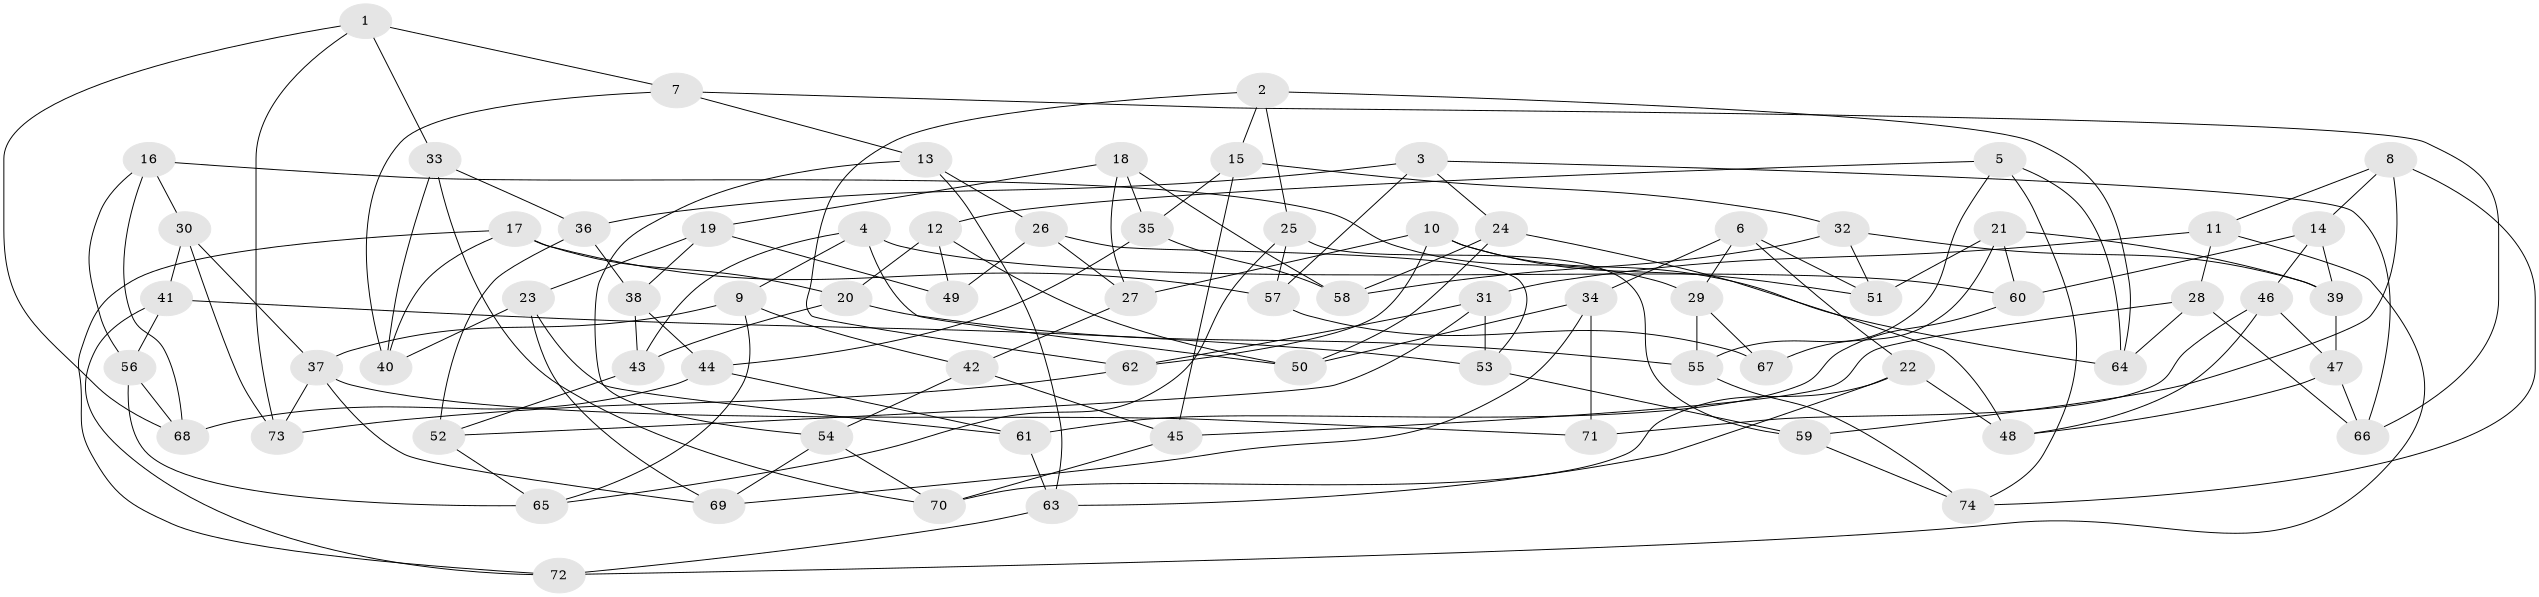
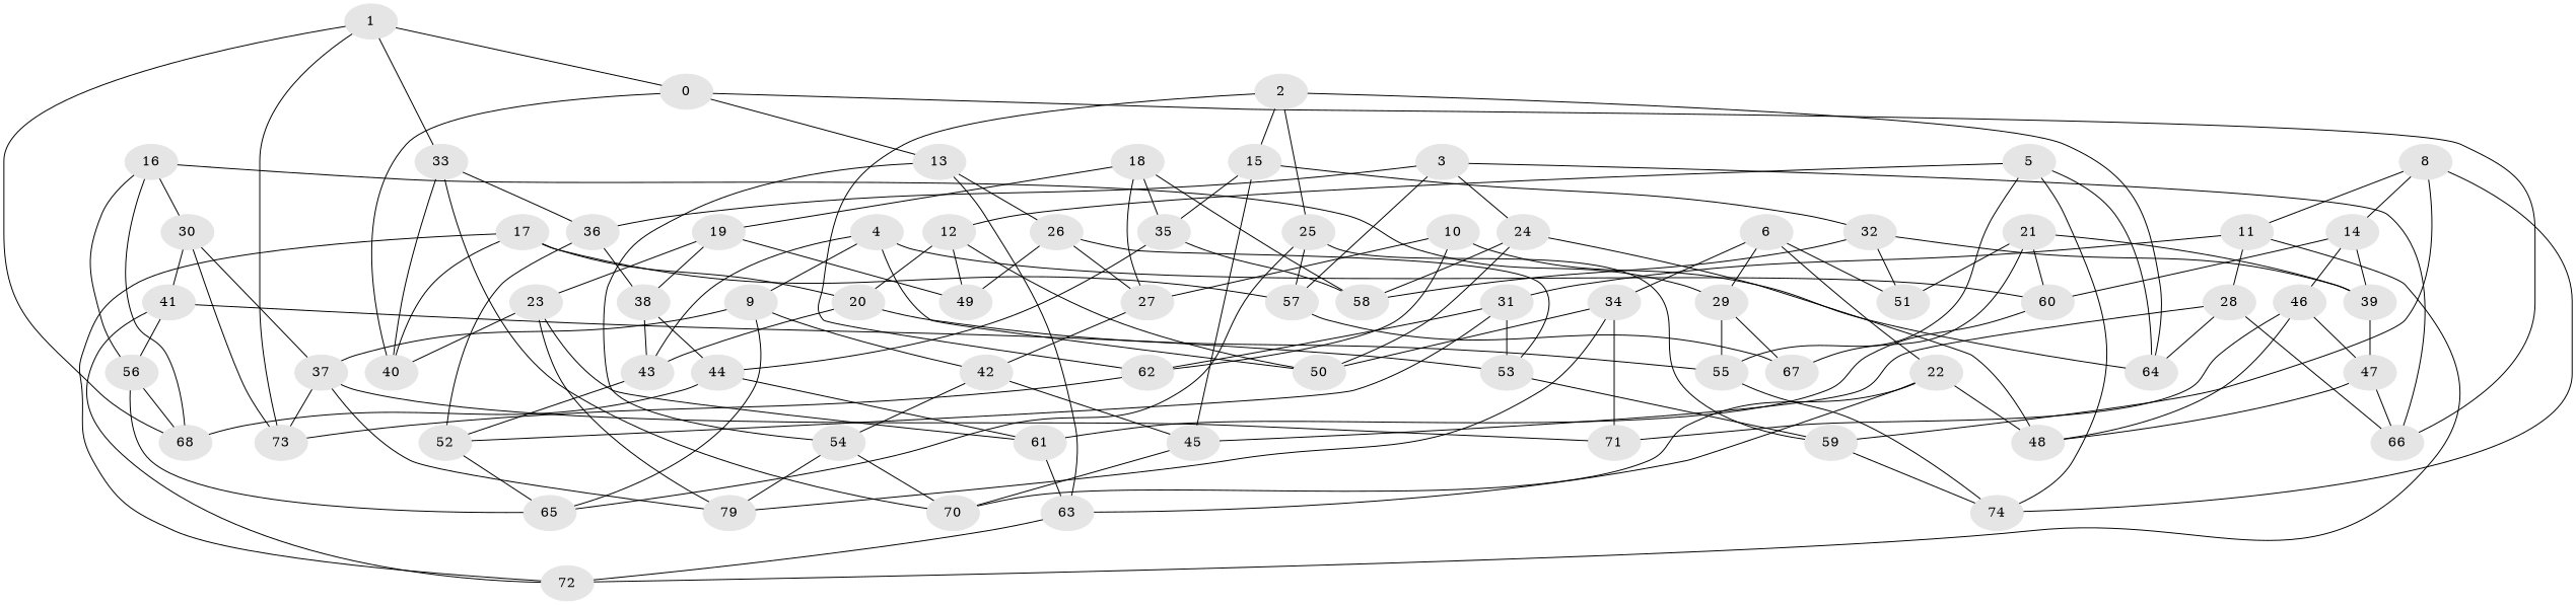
  graph {
    node [color=gray90 style=filled]
    1
-   7
+   7 [label=0]
    33
    68
    73
    66
    13
    40
    36
    70
    2
    15
    25
    62
    64
    32
    35
    45
    57
    59
    65
    3
    24
    50
    58
    48
    38
    52
    67
    4
    9
    43
    60
    37
    42
    61
    5
    12
    55
    74
    20
    49
    6
    22
    29
    34
    51
    63
-   69
+   69 [label=79]
    71
    26
    54
    8
    11
    14
    28
    31
    72
    39
    46
    10
    27
    53
    47
    44
    16
    30
    56
    41
    17
    18
    19
    23
    21
    1 -- 7
    1 -- 33
    1 -- 68
    1 -- 73
    7 -- 66
    7 -- 13
    7 -- 40
    33 -- 40
    33 -- 36
    33 -- 70
    13 -- 63
    13 -- 26
    13 -- 54
    36 -- 38
    36 -- 52
    2 -- 15
    2 -- 25
    2 -- 62
    2 -- 64
    15 -- 32
    15 -- 35
    15 -- 45
    25 -- 57
    25 -- 59
    25 -- 65
    62 -- 73
    32 -- 58
    32 -- 51
    32 -- 39
    35 -- 58
    35 -- 44
    45 -- 70
    57 -- 67
    59 -- 74
    3 -- 66
    3 -- 36
    3 -- 57
    3 -- 24
    24 -- 50
    24 -- 58
    24 -- 48
    38 -- 43
    38 -- 44
    52 -- 65
    4 -- 50
    4 -- 9
    4 -- 43
    4 -- 60
    9 -- 65
    9 -- 37
    9 -- 42
    43 -- 52
    60 -- 61
    37 -- 73
    37 -- 69
    37 -- 71
    42 -- 45
    42 -- 54
    61 -- 63
    5 -- 64
    5 -- 12
    5 -- 55
    5 -- 74
    12 -- 50
    12 -- 20
    12 -- 49
    55 -- 74
    20 -- 43
    20 -- 55
    6 -- 22
    6 -- 29
    6 -- 34
    6 -- 51
    22 -- 70
    22 -- 48
    22 -- 63
    29 -- 67
    29 -- 55
    34 -- 50
    34 -- 69
    34 -- 71
    63 -- 72
    26 -- 49
    26 -- 27
    26 -- 53
    54 -- 70
    54 -- 69
    8 -- 59
    8 -- 74
    8 -- 11
    8 -- 14
    11 -- 28
    11 -- 31
    11 -- 72
    14 -- 60
    14 -- 39
    14 -- 46
    28 -- 66
    28 -- 64
    28 -- 45
    31 -- 62
    31 -- 52
    31 -- 53
    39 -- 47
    46 -- 48
    46 -- 71
    46 -- 47
    10 -- 62
    10 -- 64
-   10 -- 51
    10 -- 27
    27 -- 42
    53 -- 59
    47 -- 66
    47 -- 48
    44 -- 68
    44 -- 61
    16 -- 68
    16 -- 29
    16 -- 30
    16 -- 56
    30 -- 73
    30 -- 37
    30 -- 41
    56 -- 68
    56 -- 65
    41 -- 72
    41 -- 53
    41 -- 56
    17 -- 40
    17 -- 57
    17 -- 20
    17 -- 72
    18 -- 35
    18 -- 58
    18 -- 27
    18 -- 19
    19 -- 38
    19 -- 49
    19 -- 23
    23 -- 40
    23 -- 61
    23 -- 69
    21 -- 67
    21 -- 60
    21 -- 51
    21 -- 39
  }
